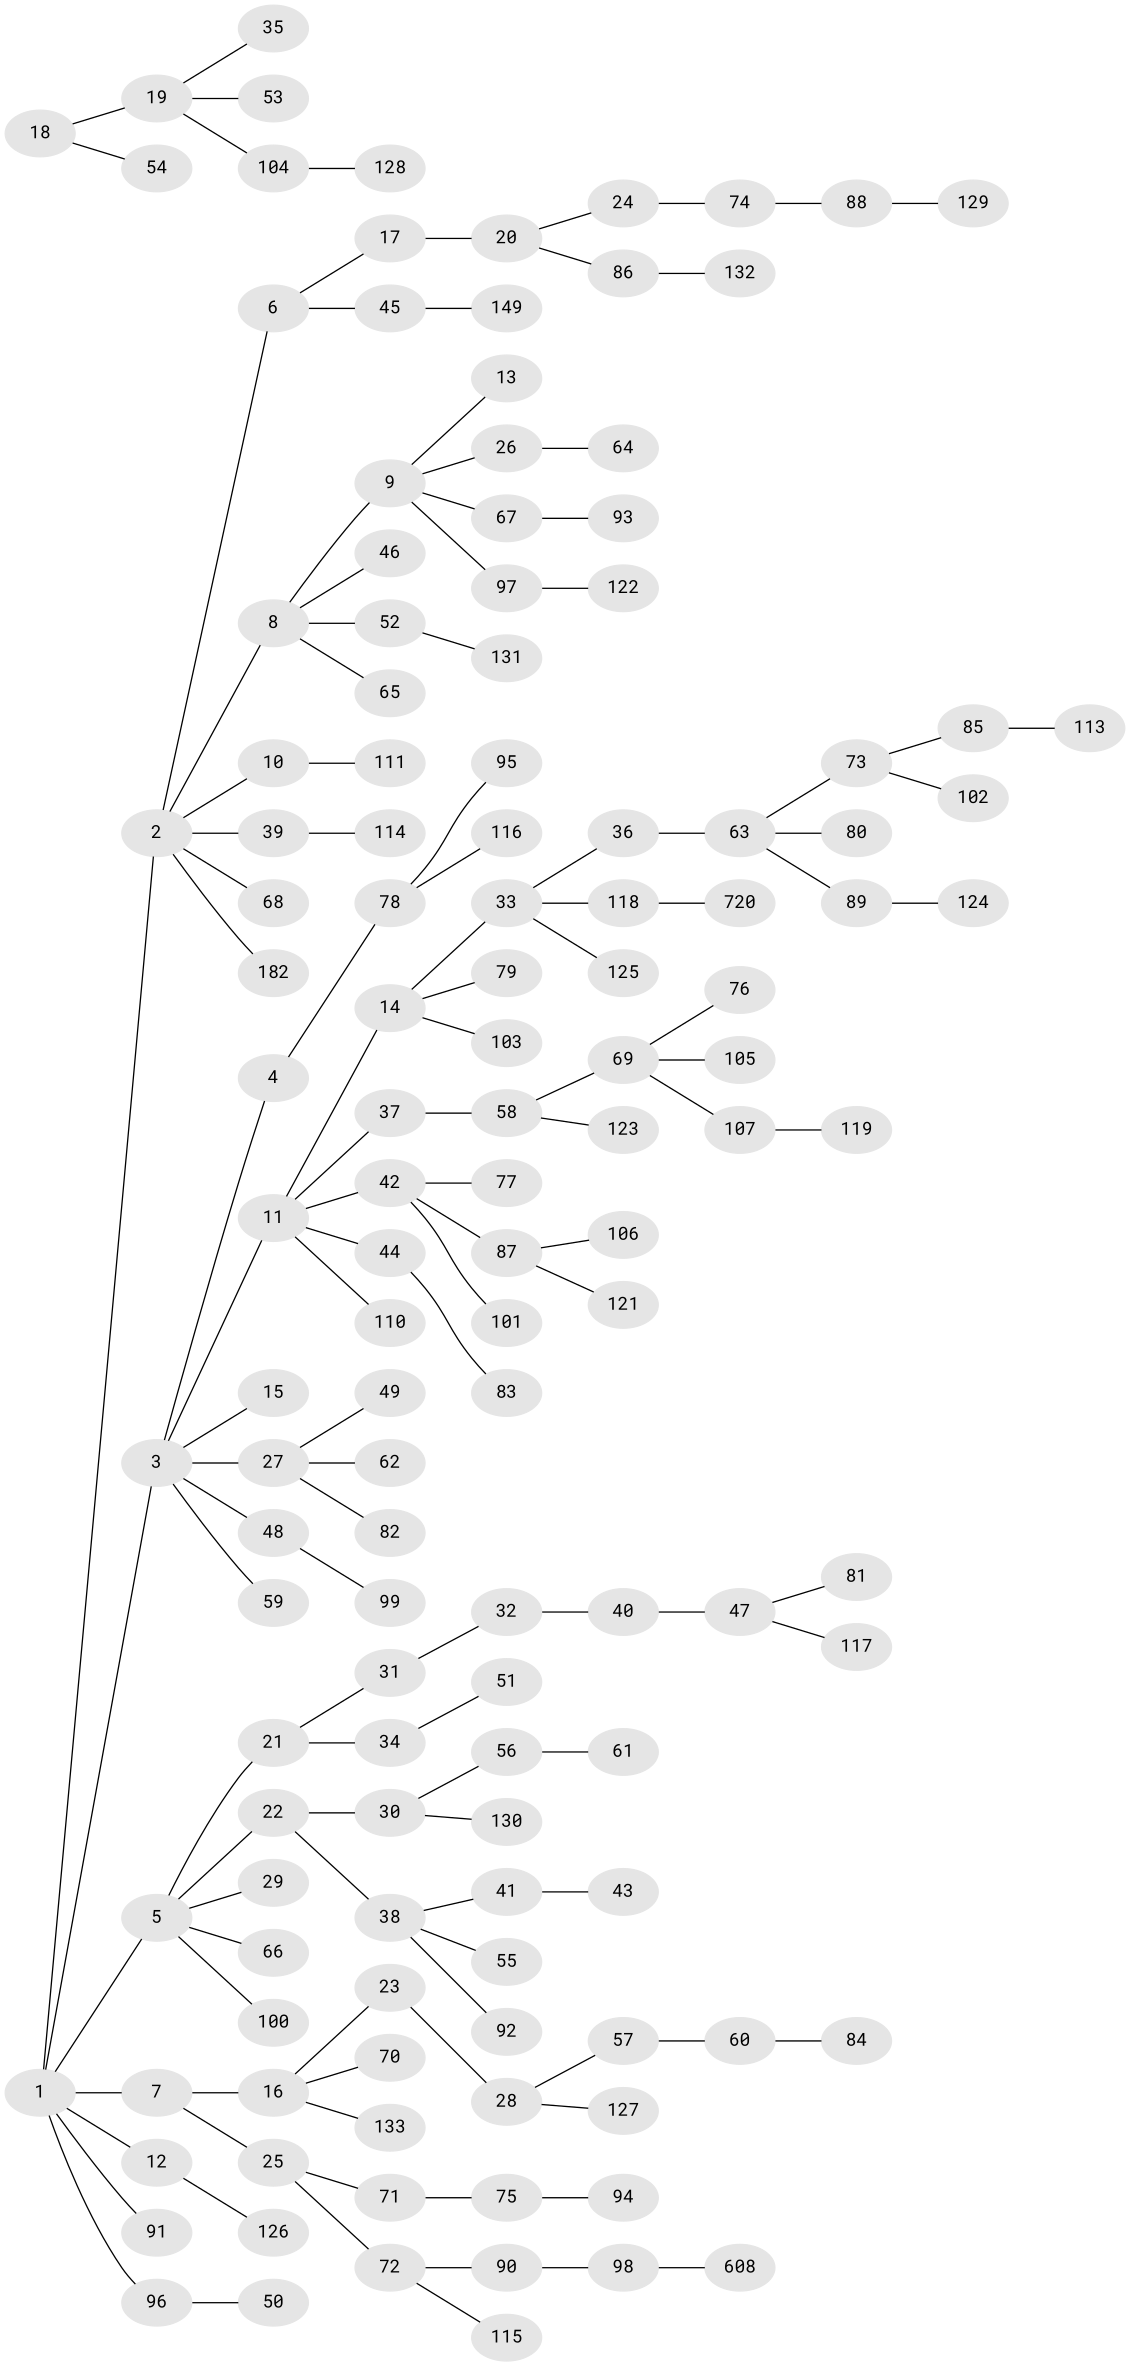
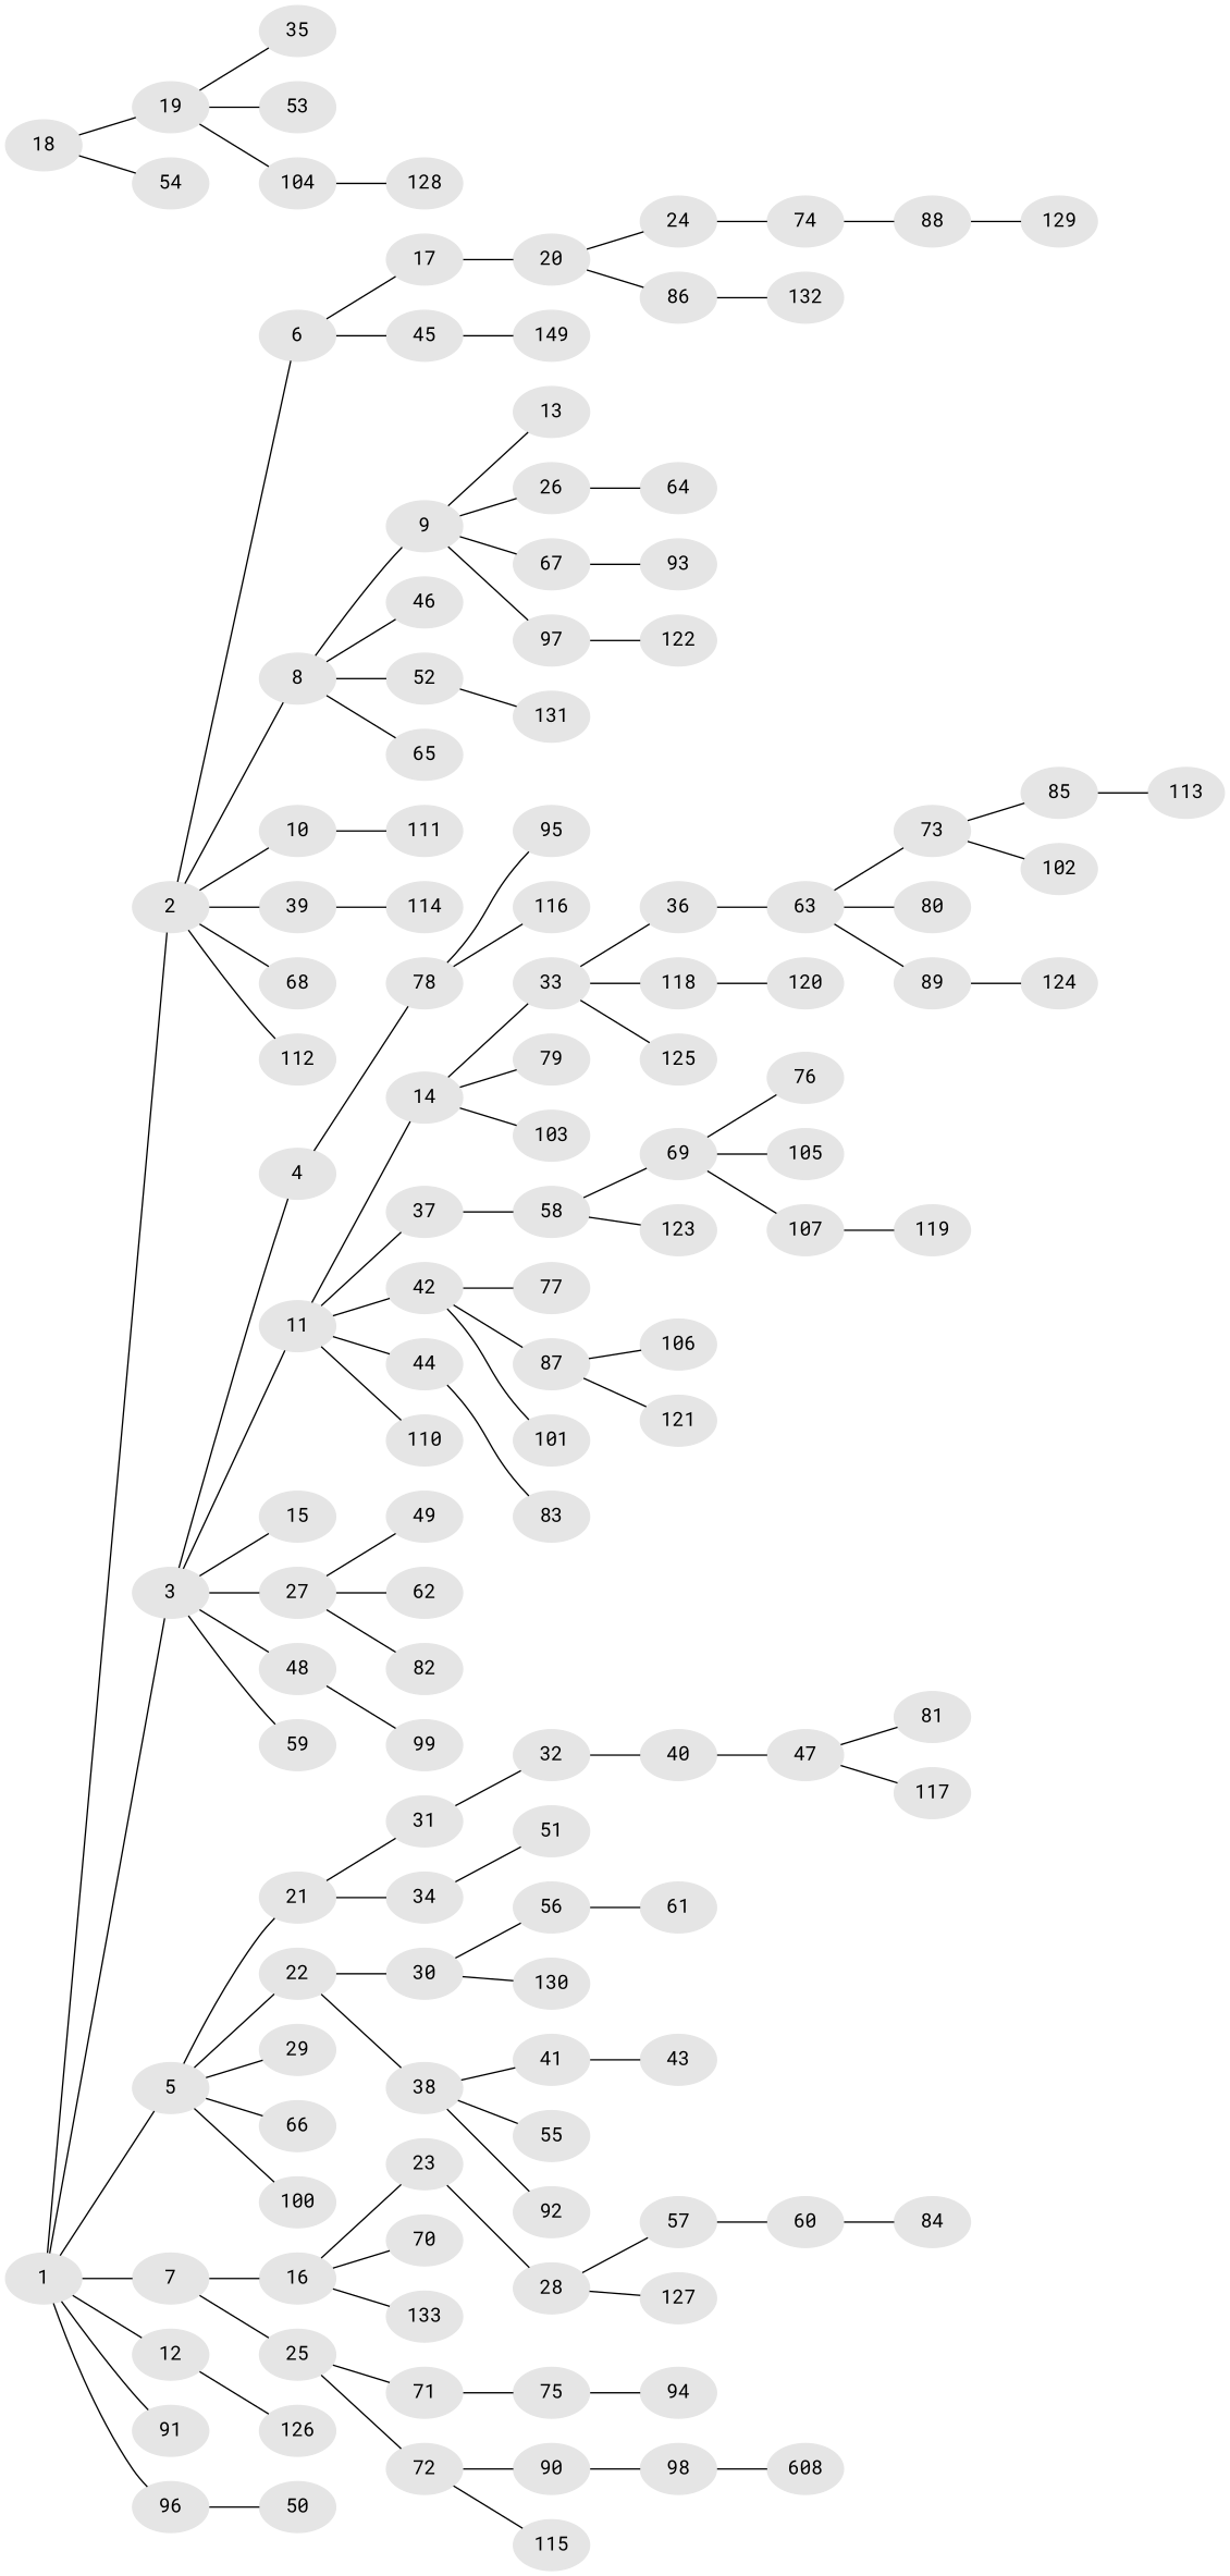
  graph {
    fontname="Roboto Mono"
    rankdir=LR
    node [color=gray90 fontname="Roboto Mono" style=filled]
    edge [fontname="Roboto Mono"]
    1
    2
    3
    5
    7
    12
    91
    96
    6
    8
    10
    39
    68
-   112 [label=182]
+   112
    4
    11
    15
    27
    48
    59
    21
    22
    29
    66
    100
    16
    25
    126
    50
    17
    45
    9
    46
    52
    65
    111
    114
    78
    14
    37
    42
    44
    110
    49
    62
    82
    99
    95
    116
    31
    34
    30
    38
    20
    n55 [label=149]
    23
    70
    133
    71
    72
    13
    26
    67
    97
    131
    64
    93
    122
    33
    79
    103
    58
    77
    87
    101
    83
    36
    118
    125
    28
    18
    19
    54
    24
    86
    35
    53
    104
    128
    74
    132
    32
    51
    56
    130
    41
    55
    92
    57
    127
    88
    75
    90
    115
    60
    61
    40
    47
    63
-   120 [label=720]
+   120
    73
    80
    89
    69
    123
    43
    81
    117
    106
    121
    84
    76
    105
    107
    85
    102
    124
    119
    94
    98
    113
    129
    n133 [label=608]
    1 -- 2
    1 -- 3
    1 -- 5
    1 -- 7
    1 -- 12
    1 -- 91
    1 -- 96
    2 -- 6
    2 -- 8
    2 -- 10
    2 -- 39
    2 -- 68
    2 -- 112
    3 -- 4
    3 -- 11
    3 -- 15
    3 -- 27
    3 -- 48
    3 -- 59
    5 -- 21
    5 -- 22
    5 -- 29
    5 -- 66
    5 -- 100
    7 -- 16
    7 -- 25
    12 -- 126
    96 -- 50
    6 -- 17
    6 -- 45
    8 -- 9
    8 -- 46
    8 -- 52
    8 -- 65
    10 -- 111
    39 -- 114
    4 -- 78
    11 -- 14
    11 -- 37
    11 -- 42
    11 -- 44
    11 -- 110
    27 -- 49
    27 -- 62
    27 -- 82
    48 -- 99
    21 -- 31
    21 -- 34
    22 -- 30
    22 -- 38
    16 -- 23
    16 -- 70
    16 -- 133
    25 -- 71
    25 -- 72
    17 -- 20
    45 -- n55
    9 -- 13
    9 -- 26
    9 -- 67
    9 -- 97
    52 -- 131
    78 -- 95
    78 -- 116
    14 -- 33
    14 -- 79
    14 -- 103
    37 -- 58
    42 -- 77
    42 -- 87
    42 -- 101
    44 -- 83
    31 -- 32
    34 -- 51
    30 -- 56
    30 -- 130
    38 -- 41
    38 -- 55
    38 -- 92
    20 -- 24
    20 -- 86
    23 -- 28
    71 -- 75
    72 -- 90
    72 -- 115
    26 -- 64
    67 -- 93
    97 -- 122
    33 -- 36
    33 -- 118
    33 -- 125
    58 -- 69
    58 -- 123
    87 -- 106
    87 -- 121
    36 -- 63
    118 -- 120
    28 -- 57
    28 -- 127
    18 -- 19
    18 -- 54
    19 -- 35
    19 -- 53
    19 -- 104
    24 -- 74
    86 -- 132
    104 -- 128
    74 -- 88
    32 -- 40
    56 -- 61
    41 -- 43
    57 -- 60
    88 -- 129
    75 -- 94
    90 -- 98
    60 -- 84
    40 -- 47
    47 -- 81
    47 -- 117
    63 -- 73
    63 -- 80
    63 -- 89
    73 -- 85
    73 -- 102
    89 -- 124
    69 -- 76
    69 -- 105
    69 -- 107
    107 -- 119
    85 -- 113
    98 -- n133
  }
